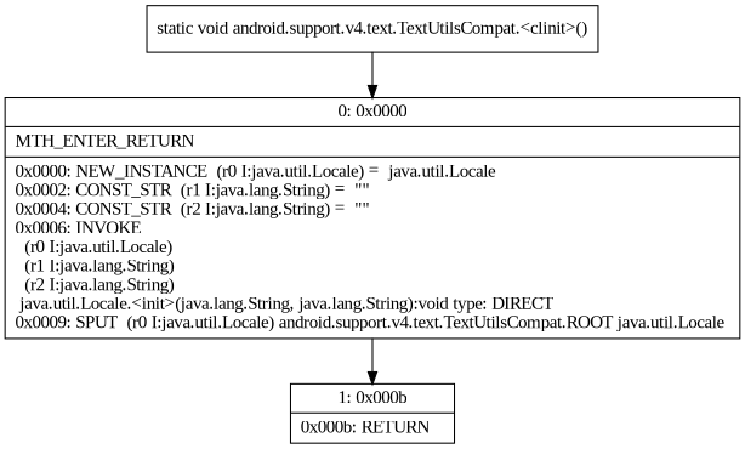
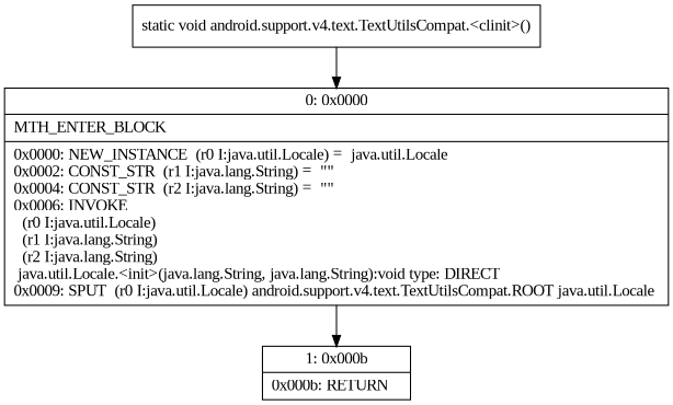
  digraph {
    fontname="Liberation Serif"
    node [shape=record fontname="Liberation Serif"]
    edge [fontname="Liberation Serif"]
-   n1 [label="{0\:\ 0x0000|MTH_ENTER_RETURN\l|0x0000: NEW_INSTANCE  (r0 I:java.util.Locale) =  java.util.Locale \l0x0002: CONST_STR  (r1 I:java.lang.String) =  \"\" \l0x0004: CONST_STR  (r2 I:java.lang.String) =  \"\" \l0x0006: INVOKE  \l  (r0 I:java.util.Locale)\l  (r1 I:java.lang.String)\l  (r2 I:java.lang.String)\l java.util.Locale.\<init\>(java.lang.String, java.lang.String):void type: DIRECT \l0x0009: SPUT  (r0 I:java.util.Locale) android.support.v4.text.TextUtilsCompat.ROOT java.util.Locale \l}"]
+   n1 [label="{0\:\ 0x0000|MTH_ENTER_BLOCK\l|0x0000: NEW_INSTANCE  (r0 I:java.util.Locale) =  java.util.Locale \l0x0002: CONST_STR  (r1 I:java.lang.String) =  \"\" \l0x0004: CONST_STR  (r2 I:java.lang.String) =  \"\" \l0x0006: INVOKE  \l  (r0 I:java.util.Locale)\l  (r1 I:java.lang.String)\l  (r2 I:java.lang.String)\l java.util.Locale.\<init\>(java.lang.String, java.lang.String):void type: DIRECT \l0x0009: SPUT  (r0 I:java.util.Locale) android.support.v4.text.TextUtilsCompat.ROOT java.util.Locale \l}"]
    n2 [label="{1\:\ 0x000b|0x000b: RETURN   \l}"]
    n3 [label="{static void android.support.v4.text.TextUtilsCompat.\<clinit\>() }"]
    n1 -> n2
    n3 -> n1
  }
